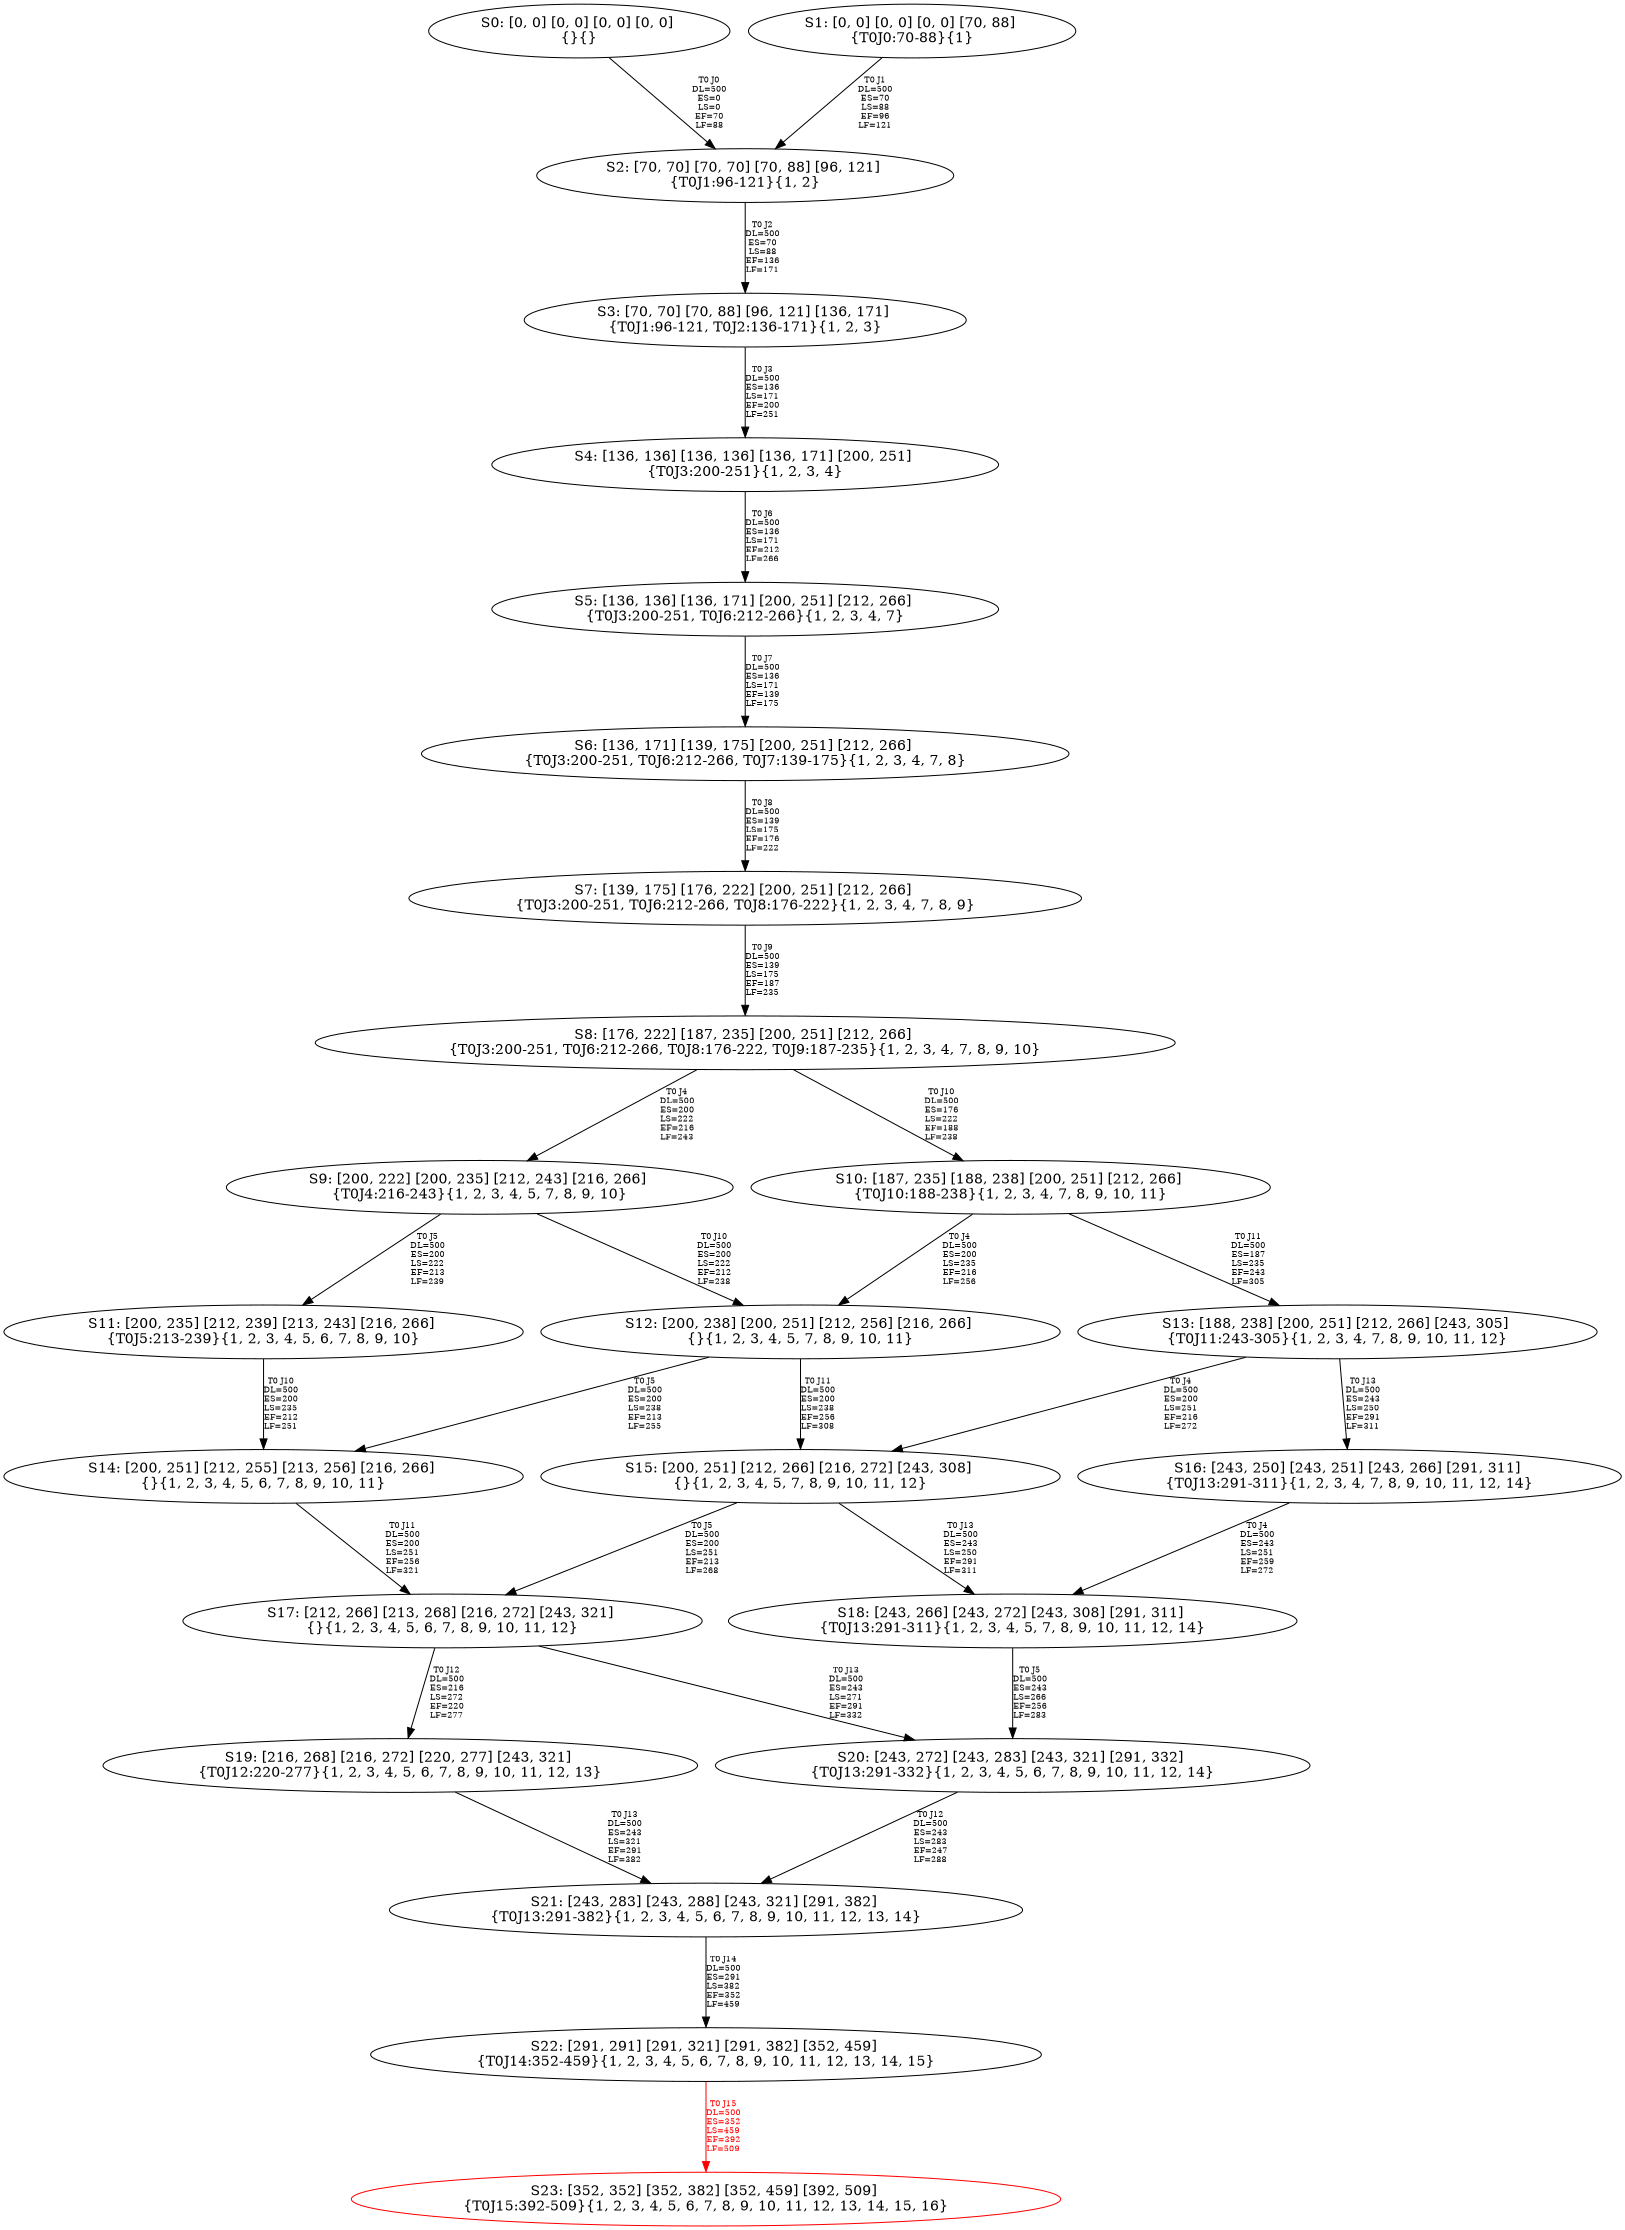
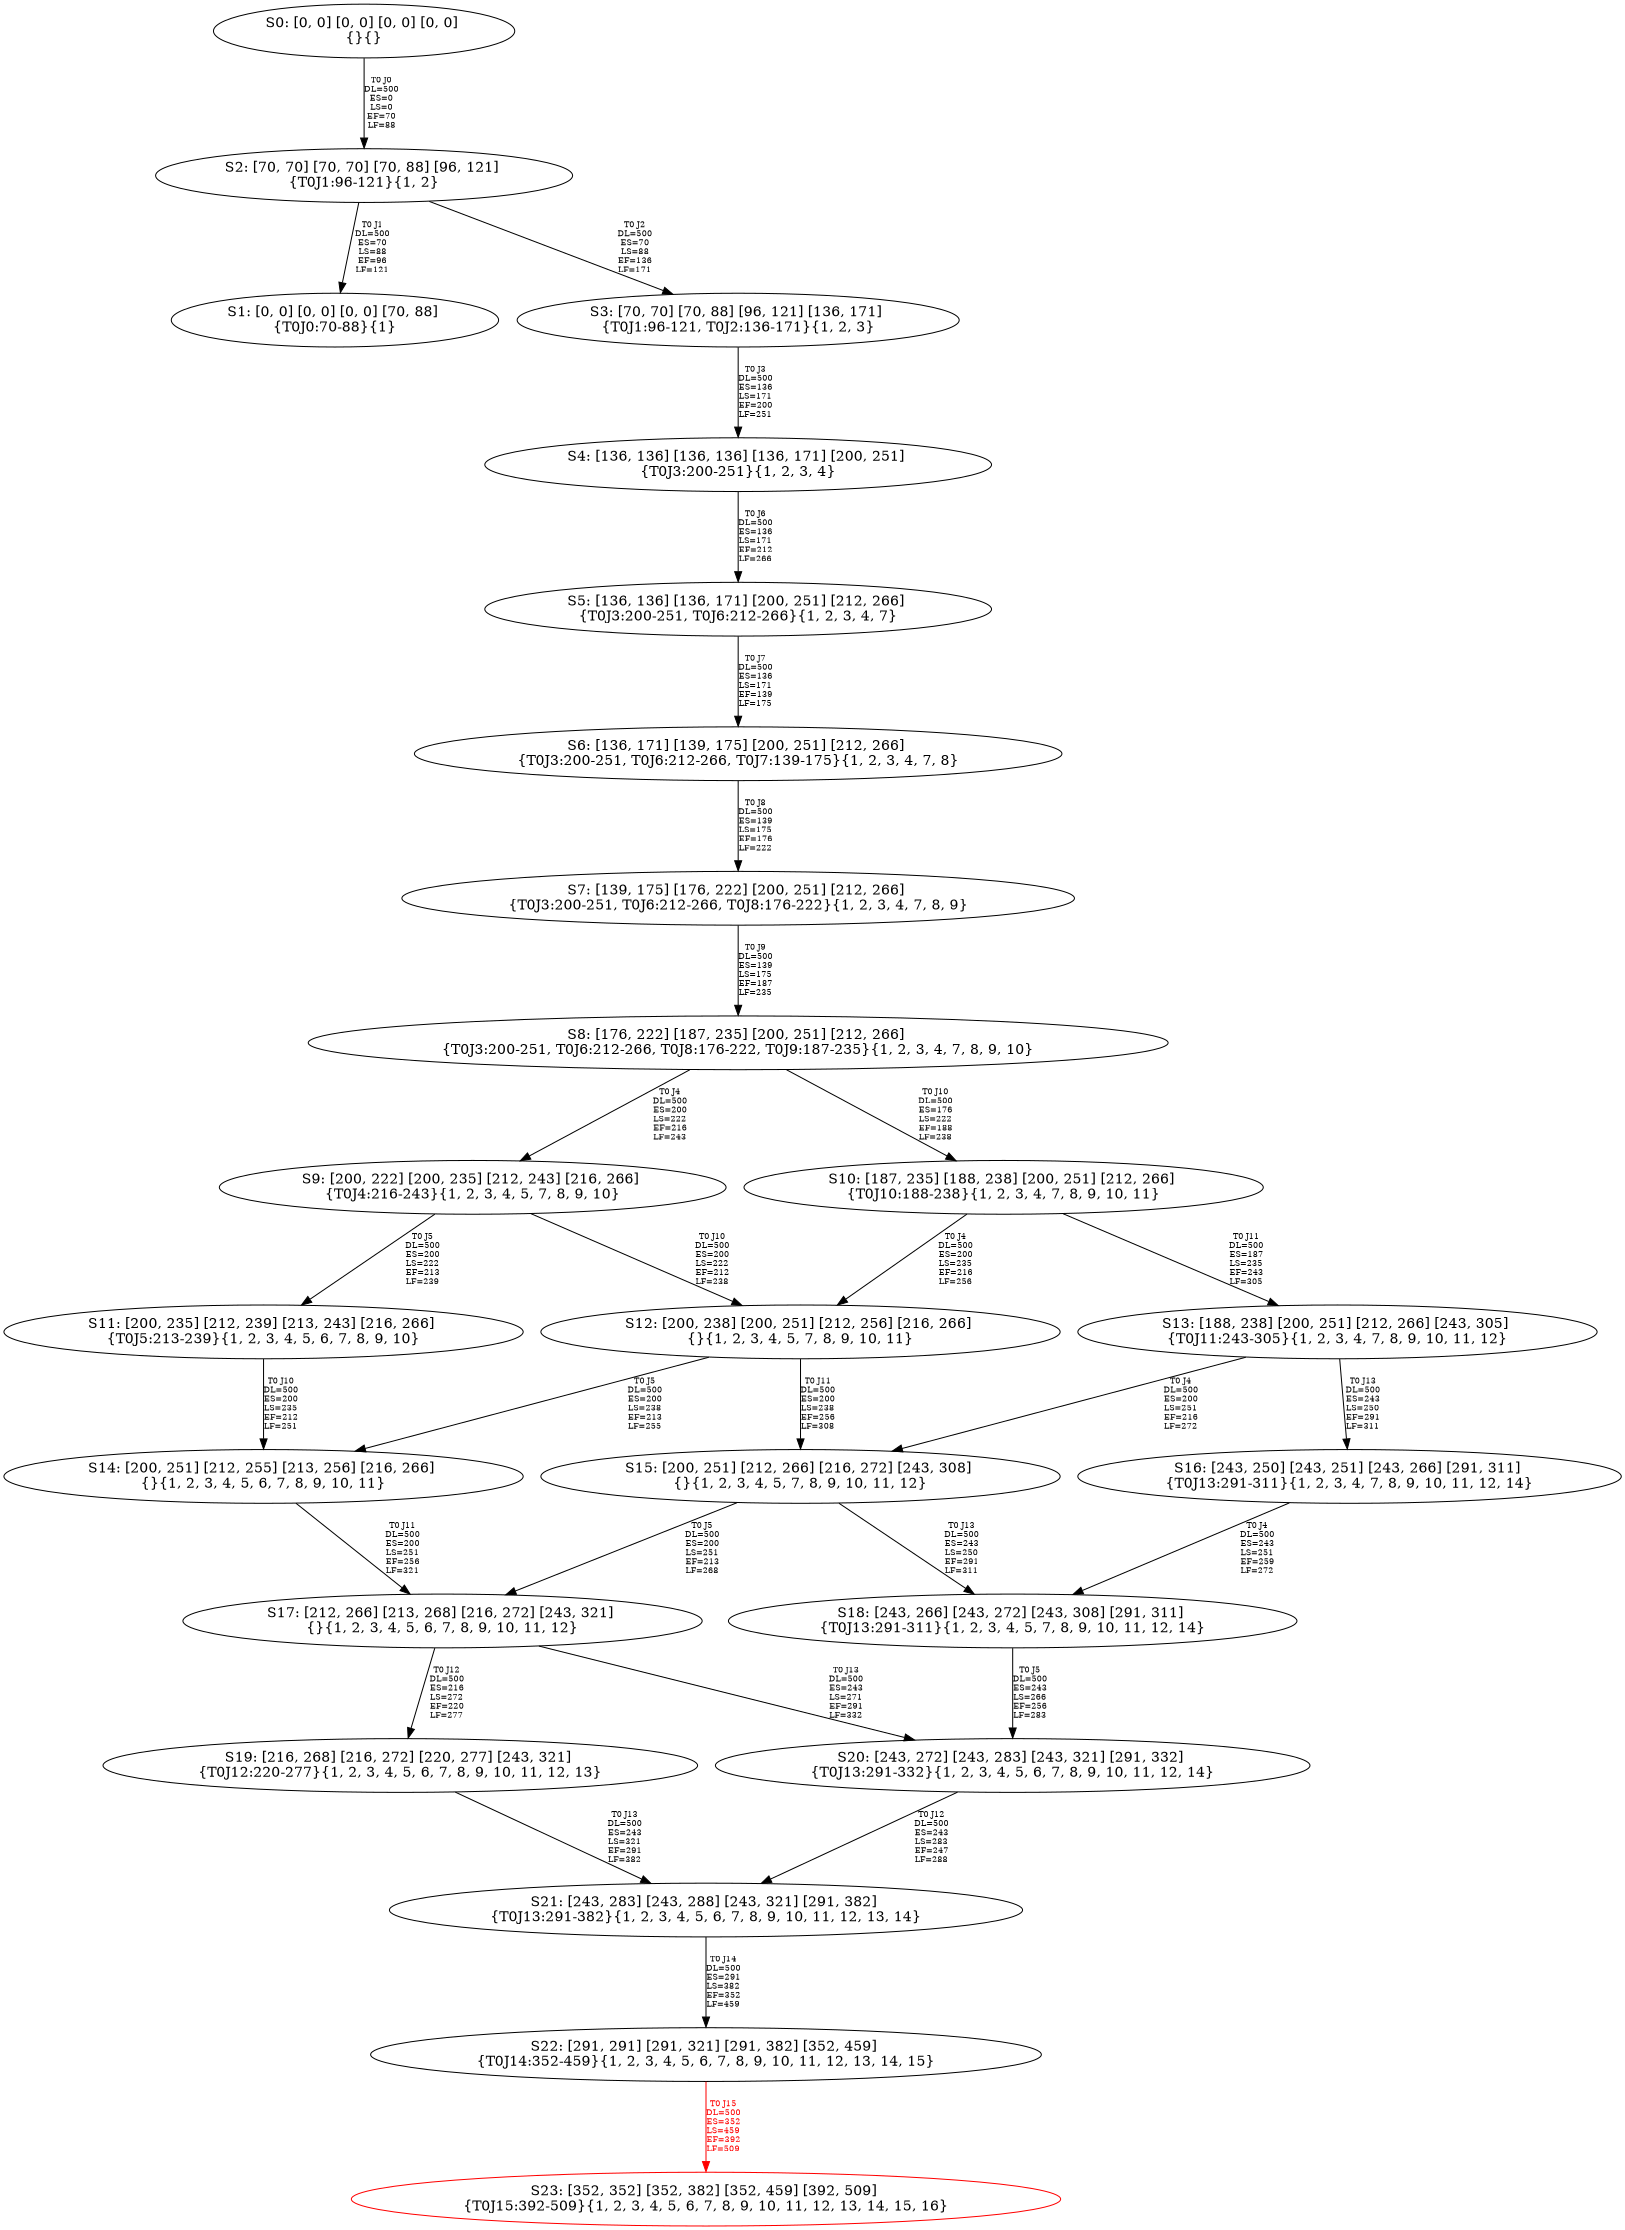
  digraph {
    edge [fontsize=8]
    n1 [label="S0: [0, 0] [0, 0] [0, 0] [0, 0] \n{}{}"]
    n2 [label="S2: [70, 70] [70, 70] [70, 88] [96, 121] \n{T0J1:96-121}{1, 2}"]
    n3 [label="S1: [0, 0] [0, 0] [0, 0] [70, 88] \n{T0J0:70-88}{1}"]
    n4 [label="S3: [70, 70] [70, 88] [96, 121] [136, 171] \n{T0J1:96-121, T0J2:136-171}{1, 2, 3}"]
    n5 [label="S4: [136, 136] [136, 136] [136, 171] [200, 251] \n{T0J3:200-251}{1, 2, 3, 4}"]
    n6 [label="S5: [136, 136] [136, 171] [200, 251] [212, 266] \n{T0J3:200-251, T0J6:212-266}{1, 2, 3, 4, 7}"]
    n7 [label="S6: [136, 171] [139, 175] [200, 251] [212, 266] \n{T0J3:200-251, T0J6:212-266, T0J7:139-175}{1, 2, 3, 4, 7, 8}"]
    n8 [label="S7: [139, 175] [176, 222] [200, 251] [212, 266] \n{T0J3:200-251, T0J6:212-266, T0J8:176-222}{1, 2, 3, 4, 7, 8, 9}"]
    n9 [label="S8: [176, 222] [187, 235] [200, 251] [212, 266] \n{T0J3:200-251, T0J6:212-266, T0J8:176-222, T0J9:187-235}{1, 2, 3, 4, 7, 8, 9, 10}"]
    n10 [label="S9: [200, 222] [200, 235] [212, 243] [216, 266] \n{T0J4:216-243}{1, 2, 3, 4, 5, 7, 8, 9, 10}"]
    n11 [label="S10: [187, 235] [188, 238] [200, 251] [212, 266] \n{T0J10:188-238}{1, 2, 3, 4, 7, 8, 9, 10, 11}"]
    n12 [label="S11: [200, 235] [212, 239] [213, 243] [216, 266] \n{T0J5:213-239}{1, 2, 3, 4, 5, 6, 7, 8, 9, 10}"]
    n13 [label="S12: [200, 238] [200, 251] [212, 256] [216, 266] \n{}{1, 2, 3, 4, 5, 7, 8, 9, 10, 11}"]
    n14 [label="S13: [188, 238] [200, 251] [212, 266] [243, 305] \n{T0J11:243-305}{1, 2, 3, 4, 7, 8, 9, 10, 11, 12}"]
    n15 [label="S14: [200, 251] [212, 255] [213, 256] [216, 266] \n{}{1, 2, 3, 4, 5, 6, 7, 8, 9, 10, 11}"]
    n16 [label="S15: [200, 251] [212, 266] [216, 272] [243, 308] \n{}{1, 2, 3, 4, 5, 7, 8, 9, 10, 11, 12}"]
    n17 [label="S16: [243, 250] [243, 251] [243, 266] [291, 311] \n{T0J13:291-311}{1, 2, 3, 4, 7, 8, 9, 10, 11, 12, 14}"]
    n18 [label="S17: [212, 266] [213, 268] [216, 272] [243, 321] \n{}{1, 2, 3, 4, 5, 6, 7, 8, 9, 10, 11, 12}"]
    n19 [label="S18: [243, 266] [243, 272] [243, 308] [291, 311] \n{T0J13:291-311}{1, 2, 3, 4, 5, 7, 8, 9, 10, 11, 12, 14}"]
    n20 [label="S19: [216, 268] [216, 272] [220, 277] [243, 321] \n{T0J12:220-277}{1, 2, 3, 4, 5, 6, 7, 8, 9, 10, 11, 12, 13}"]
    n21 [label="S20: [243, 272] [243, 283] [243, 321] [291, 332] \n{T0J13:291-332}{1, 2, 3, 4, 5, 6, 7, 8, 9, 10, 11, 12, 14}"]
    n22 [label="S21: [243, 283] [243, 288] [243, 321] [291, 382] \n{T0J13:291-382}{1, 2, 3, 4, 5, 6, 7, 8, 9, 10, 11, 12, 13, 14}"]
    n23 [label="S22: [291, 291] [291, 321] [291, 382] [352, 459] \n{T0J14:352-459}{1, 2, 3, 4, 5, 6, 7, 8, 9, 10, 11, 12, 13, 14, 15}"]
    n24 [color=Red label="S23: [352, 352] [352, 382] [352, 459] [392, 509] \n{T0J15:392-509}{1, 2, 3, 4, 5, 6, 7, 8, 9, 10, 11, 12, 13, 14, 15, 16}"]
    n1 -> n2 [label="T0 J0\nDL=500\nES=0\nLS=0\nEF=70\nLF=88"]
    n2 -> n4 [label="T0 J2\nDL=500\nES=70\nLS=88\nEF=136\nLF=171"]
-   n3 -> n2 [label="T0 J1\nDL=500\nES=70\nLS=88\nEF=96\nLF=121"]
+   n2 -> n3 [label="T0 J1\nDL=500\nES=70\nLS=88\nEF=96\nLF=121"]
    n4 -> n5 [label="T0 J3\nDL=500\nES=136\nLS=171\nEF=200\nLF=251"]
    n5 -> n6 [label="T0 J6\nDL=500\nES=136\nLS=171\nEF=212\nLF=266"]
    n6 -> n7 [label="T0 J7\nDL=500\nES=136\nLS=171\nEF=139\nLF=175"]
    n7 -> n8 [label="T0 J8\nDL=500\nES=139\nLS=175\nEF=176\nLF=222"]
    n8 -> n9 [label="T0 J9\nDL=500\nES=139\nLS=175\nEF=187\nLF=235"]
    n9 -> n10 [label="T0 J4\nDL=500\nES=200\nLS=222\nEF=216\nLF=243"]
    n9 -> n11 [label="T0 J10\nDL=500\nES=176\nLS=222\nEF=188\nLF=238"]
    n10 -> n12 [label="T0 J5\nDL=500\nES=200\nLS=222\nEF=213\nLF=239"]
    n10 -> n13 [label="T0 J10\nDL=500\nES=200\nLS=222\nEF=212\nLF=238"]
    n11 -> n13 [label="T0 J4\nDL=500\nES=200\nLS=235\nEF=216\nLF=256"]
    n11 -> n14 [label="T0 J11\nDL=500\nES=187\nLS=235\nEF=243\nLF=305"]
    n12 -> n15 [label="T0 J10\nDL=500\nES=200\nLS=235\nEF=212\nLF=251"]
    n13 -> n15 [label="T0 J5\nDL=500\nES=200\nLS=238\nEF=213\nLF=255"]
    n13 -> n16 [label="T0 J11\nDL=500\nES=200\nLS=238\nEF=256\nLF=308"]
    n14 -> n16 [label="T0 J4\nDL=500\nES=200\nLS=251\nEF=216\nLF=272"]
    n14 -> n17 [label="T0 J13\nDL=500\nES=243\nLS=250\nEF=291\nLF=311"]
    n15 -> n18 [label="T0 J11\nDL=500\nES=200\nLS=251\nEF=256\nLF=321"]
    n16 -> n18 [label="T0 J5\nDL=500\nES=200\nLS=251\nEF=213\nLF=268"]
    n16 -> n19 [label="T0 J13\nDL=500\nES=243\nLS=250\nEF=291\nLF=311"]
    n17 -> n19 [label="T0 J4\nDL=500\nES=243\nLS=251\nEF=259\nLF=272"]
    n18 -> n20 [label="T0 J12\nDL=500\nES=216\nLS=272\nEF=220\nLF=277"]
    n18 -> n21 [label="T0 J13\nDL=500\nES=243\nLS=271\nEF=291\nLF=332"]
    n19 -> n21 [label="T0 J5\nDL=500\nES=243\nLS=266\nEF=256\nLF=283"]
    n20 -> n22 [label="T0 J13\nDL=500\nES=243\nLS=321\nEF=291\nLF=382"]
    n21 -> n22 [label="T0 J12\nDL=500\nES=243\nLS=283\nEF=247\nLF=288"]
    n22 -> n23 [label="T0 J14\nDL=500\nES=291\nLS=382\nEF=352\nLF=459"]
    n23 -> n24 [color=Red fontcolor=Red label="T0 J15\nDL=500\nES=352\nLS=459\nEF=392\nLF=509"]
  }
